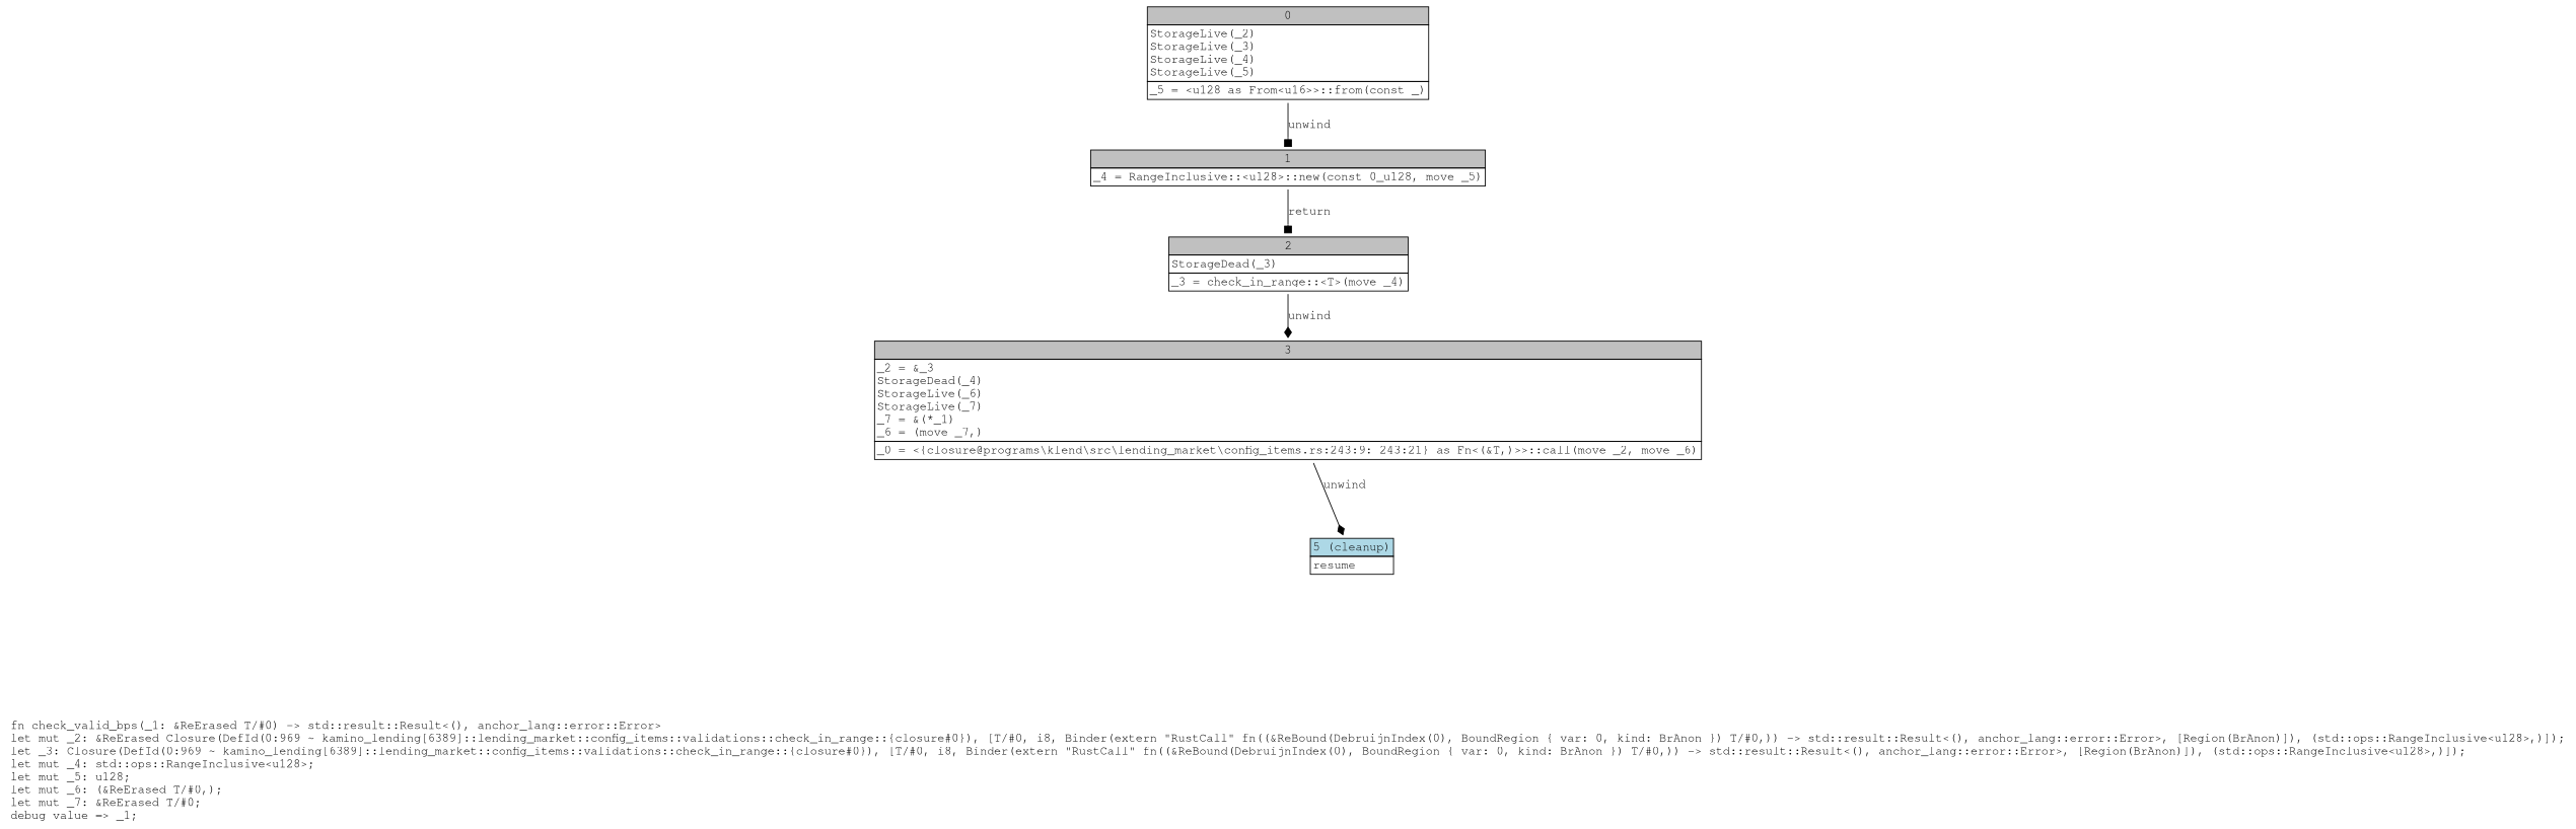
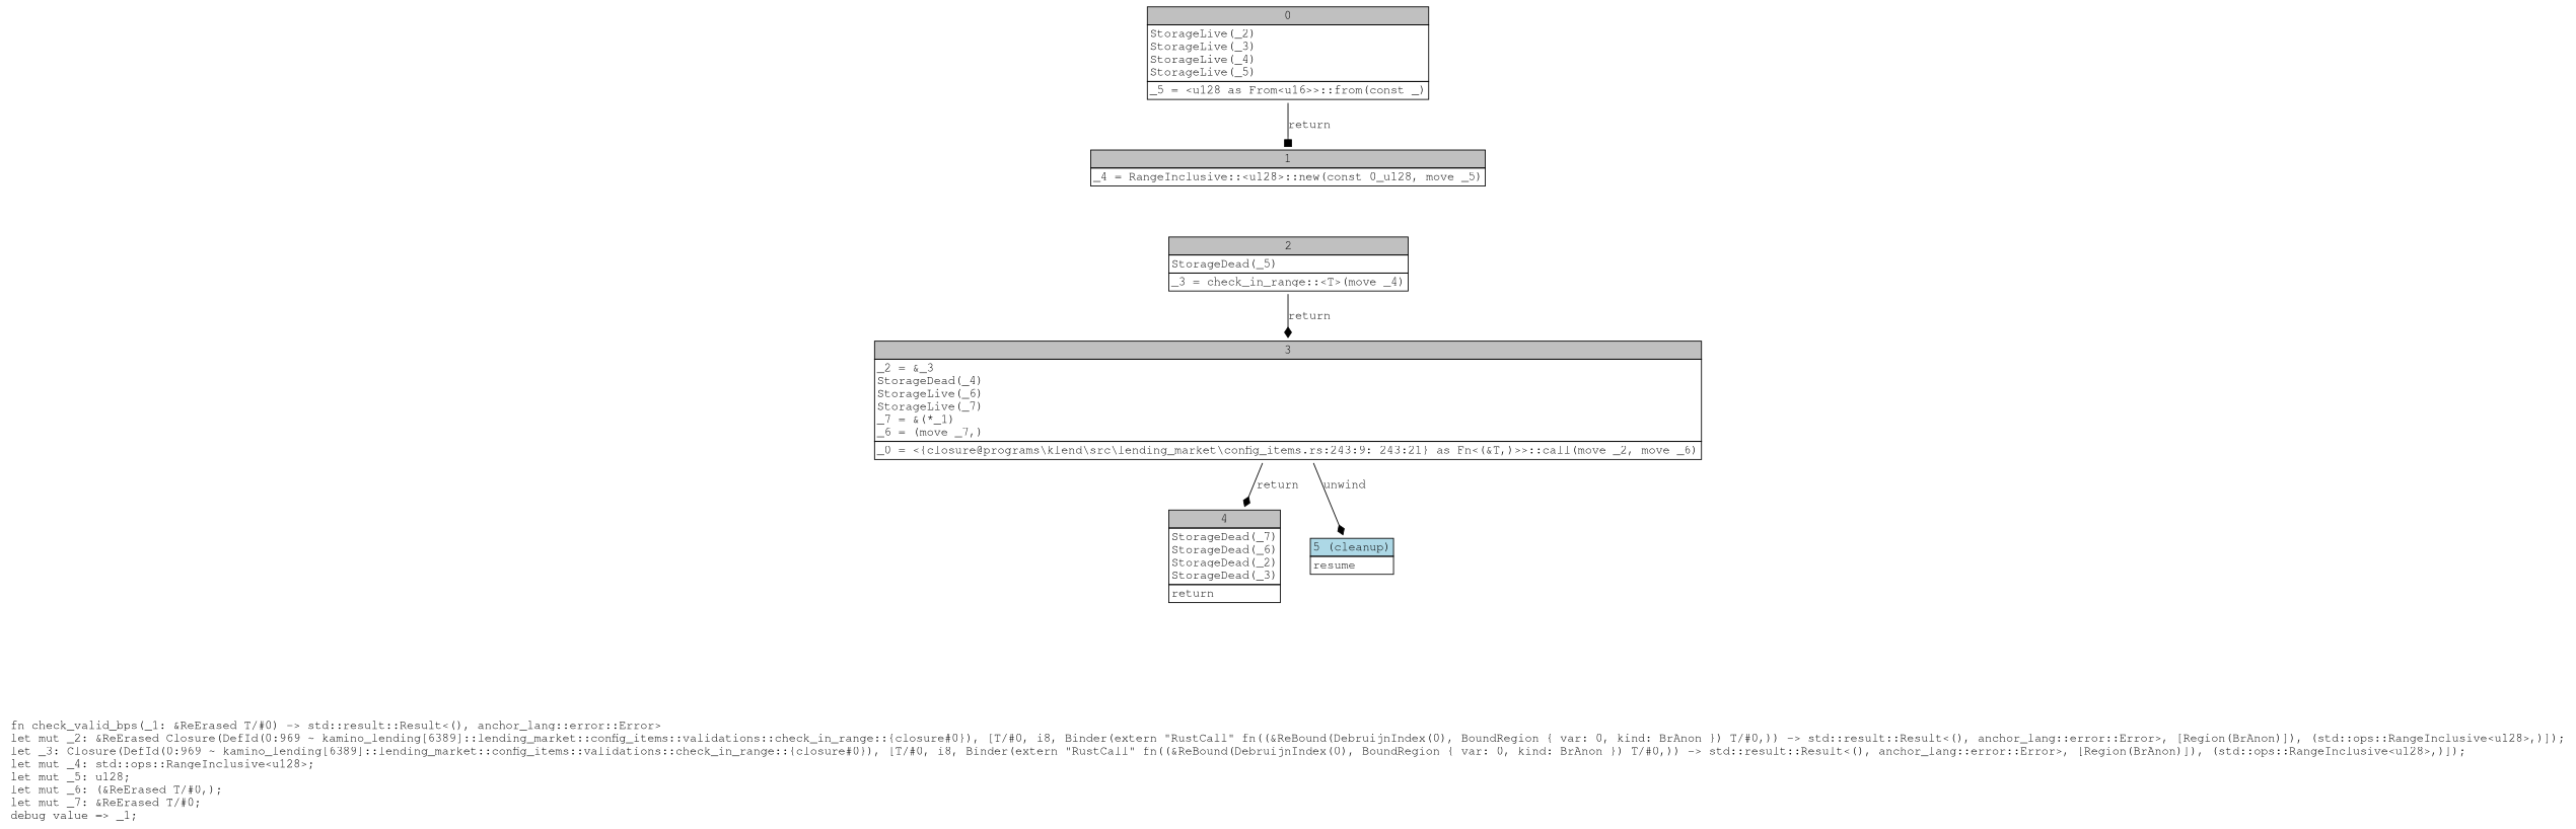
  digraph {
    fontname="Courier, monospace"
    label=<fn check_valid_bps(_1: &amp;ReErased T/#0) -&gt; std::result::Result&lt;(), anchor_lang::error::Error&gt;<br align="left"/>let mut _2: &amp;ReErased Closure(DefId(0:969 ~ kamino_lending[6389]::lending_market::config_items::validations::check_in_range::{closure#0}), [T/#0, i8, Binder(extern &quot;RustCall&quot; fn((&amp;ReBound(DebruijnIndex(0), BoundRegion { var: 0, kind: BrAnon }) T/#0,)) -&gt; std::result::Result&lt;(), anchor_lang::error::Error&gt;, [Region(BrAnon)]), (std::ops::RangeInclusive&lt;u128&gt;,)]);<br align="left"/>let _3: Closure(DefId(0:969 ~ kamino_lending[6389]::lending_market::config_items::validations::check_in_range::{closure#0}), [T/#0, i8, Binder(extern &quot;RustCall&quot; fn((&amp;ReBound(DebruijnIndex(0), BoundRegion { var: 0, kind: BrAnon }) T/#0,)) -&gt; std::result::Result&lt;(), anchor_lang::error::Error&gt;, [Region(BrAnon)]), (std::ops::RangeInclusive&lt;u128&gt;,)]);<br align="left"/>let mut _4: std::ops::RangeInclusive&lt;u128&gt;;<br align="left"/>let mut _5: u128;<br align="left"/>let mut _6: (&amp;ReErased T/#0,);<br align="left"/>let mut _7: &amp;ReErased T/#0;<br align="left"/>debug value =&gt; _1;<br align="left"/>>
    node [fontname="Courier, monospace" shape=none]
    edge [arrowhead=diamond fontname="Courier, monospace"]
    n1 [label=<<table border="0" cellborder="1" cellspacing="0"><tr><td bgcolor="gray" align="center" colspan="1">0</td></tr><tr><td align="left" balign="left">StorageLive(_2)<br/>StorageLive(_3)<br/>StorageLive(_4)<br/>StorageLive(_5)<br/></td></tr><tr><td align="left">_5 = &lt;u128 as From&lt;u16&gt;&gt;::from(const _)</td></tr></table>>]
    n2 [label=<<table border="0" cellborder="1" cellspacing="0"><tr><td bgcolor="gray" align="center" colspan="1">1</td></tr><tr><td align="left">_4 = RangeInclusive::&lt;u128&gt;::new(const 0_u128, move _5)</td></tr></table>>]
-   n3 [label=<<table border="0" cellborder="1" cellspacing="0"><tr><td bgcolor="gray" align="center" colspan="1">2</td></tr><tr><td align="left" balign="left">StorageDead(_3)<br/></td></tr><tr><td align="left">_3 = check_in_range::&lt;T&gt;(move _4)</td></tr></table>>]
+   n3 [label=<<table border="0" cellborder="1" cellspacing="0"><tr><td bgcolor="gray" align="center" colspan="1">2</td></tr><tr><td align="left" balign="left">StorageDead(_5)<br/></td></tr><tr><td align="left">_3 = check_in_range::&lt;T&gt;(move _4)</td></tr></table>>]
    n4 [label=<<table border="0" cellborder="1" cellspacing="0"><tr><td bgcolor="gray" align="center" colspan="1">3</td></tr><tr><td align="left" balign="left">_2 = &amp;_3<br/>StorageDead(_4)<br/>StorageLive(_6)<br/>StorageLive(_7)<br/>_7 = &amp;(*_1)<br/>_6 = (move _7,)<br/></td></tr><tr><td align="left">_0 = &lt;{closure@programs\klend\src\lending_market\config_items.rs:243:9: 243:21} as Fn&lt;(&amp;T,)&gt;&gt;::call(move _2, move _6)</td></tr></table>>]
+   n5 [label=<<table border="0" cellborder="1" cellspacing="0"><tr><td bgcolor="gray" align="center" colspan="1">4</td></tr><tr><td align="left" balign="left">StorageDead(_7)<br/>StorageDead(_6)<br/>StorageDead(_2)<br/>StorageDead(_3)<br/></td></tr><tr><td align="left">return</td></tr></table>>]
    n6 [label=<<table border="0" cellborder="1" cellspacing="0"><tr><td bgcolor="lightblue" align="center" colspan="1">5 (cleanup)</td></tr><tr><td align="left">resume</td></tr></table>>]
-   n1 -> n2 [arrowhead=box label=unwind]
-   n2 -> n3 [arrowhead=box label=return]
-   n3 -> n4 [label=unwind]
+   n1 -> n2 [arrowhead=box label=return]
+   n3 -> n4 [label=return]
+   n4 -> n5 [label=return]
    n4 -> n6 [label=unwind]
  }
